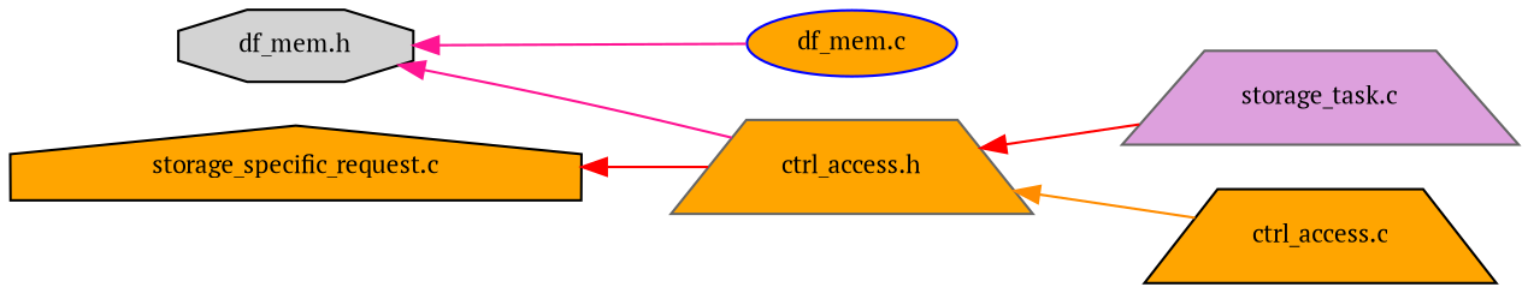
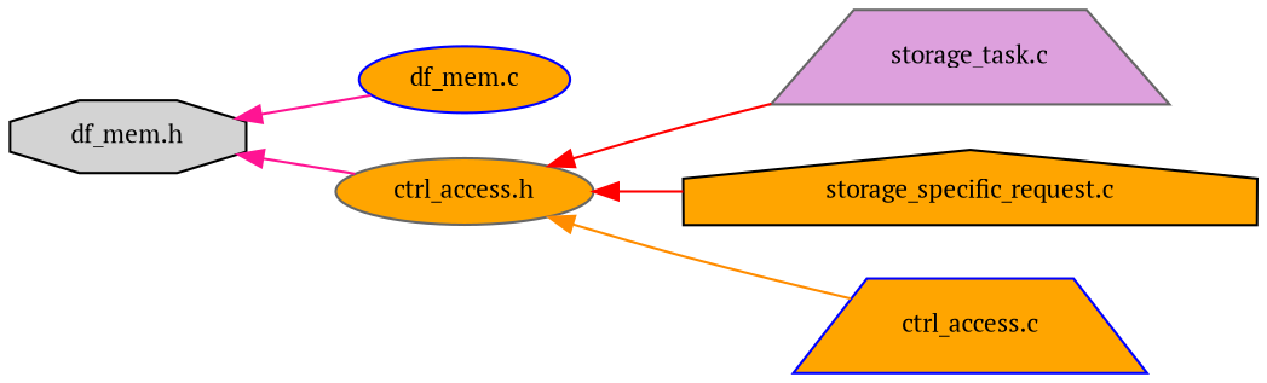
  digraph {
    fontname="PT Serif"
    rankdir=LR
    node [color=black fillcolor=orange fontname="PT Serif" fontsize=10 shape=ellipse style=filled]
    edge [color=deeppink dir=back fontname="PT Serif" fontsize=10 labelfontname="FreeSans.ttf" labelfontsize=10 style=solid]
    n1 [fillcolor=lightgrey fontcolor=black height=0.2 label="df_mem.h" shape=octagon width=0.4]
    n2 [color=blue height=0.2 label="df_mem.c" width=0.4]
-   n3 [color=gray40 height=0.2 label="ctrl_access.h" shape=trapezium width=0.4]
+   n3 [color=gray40 height=0.2 label="ctrl_access.h" width=0.4]
    n4 [color=gray40 fillcolor=plum height=0.2 label="storage_task.c" shape=trapezium width=0.4]
    n5 [height=0.2 label="storage_specific_request.c" shape=house width=0.4]
-   n6 [height=0.2 label="ctrl_access.c" shape=trapezium width=0.4]
+   n6 [color=blue height=0.2 label="ctrl_access.c" shape=trapezium width=0.4]
    n1 -> n2
    n1 -> n3
    n3 -> n4 [color=red]
-   n5 -> n3 [color=red]
+   n3 -> n5 [color=red]
    n3 -> n6 [color=darkorange]
  }
